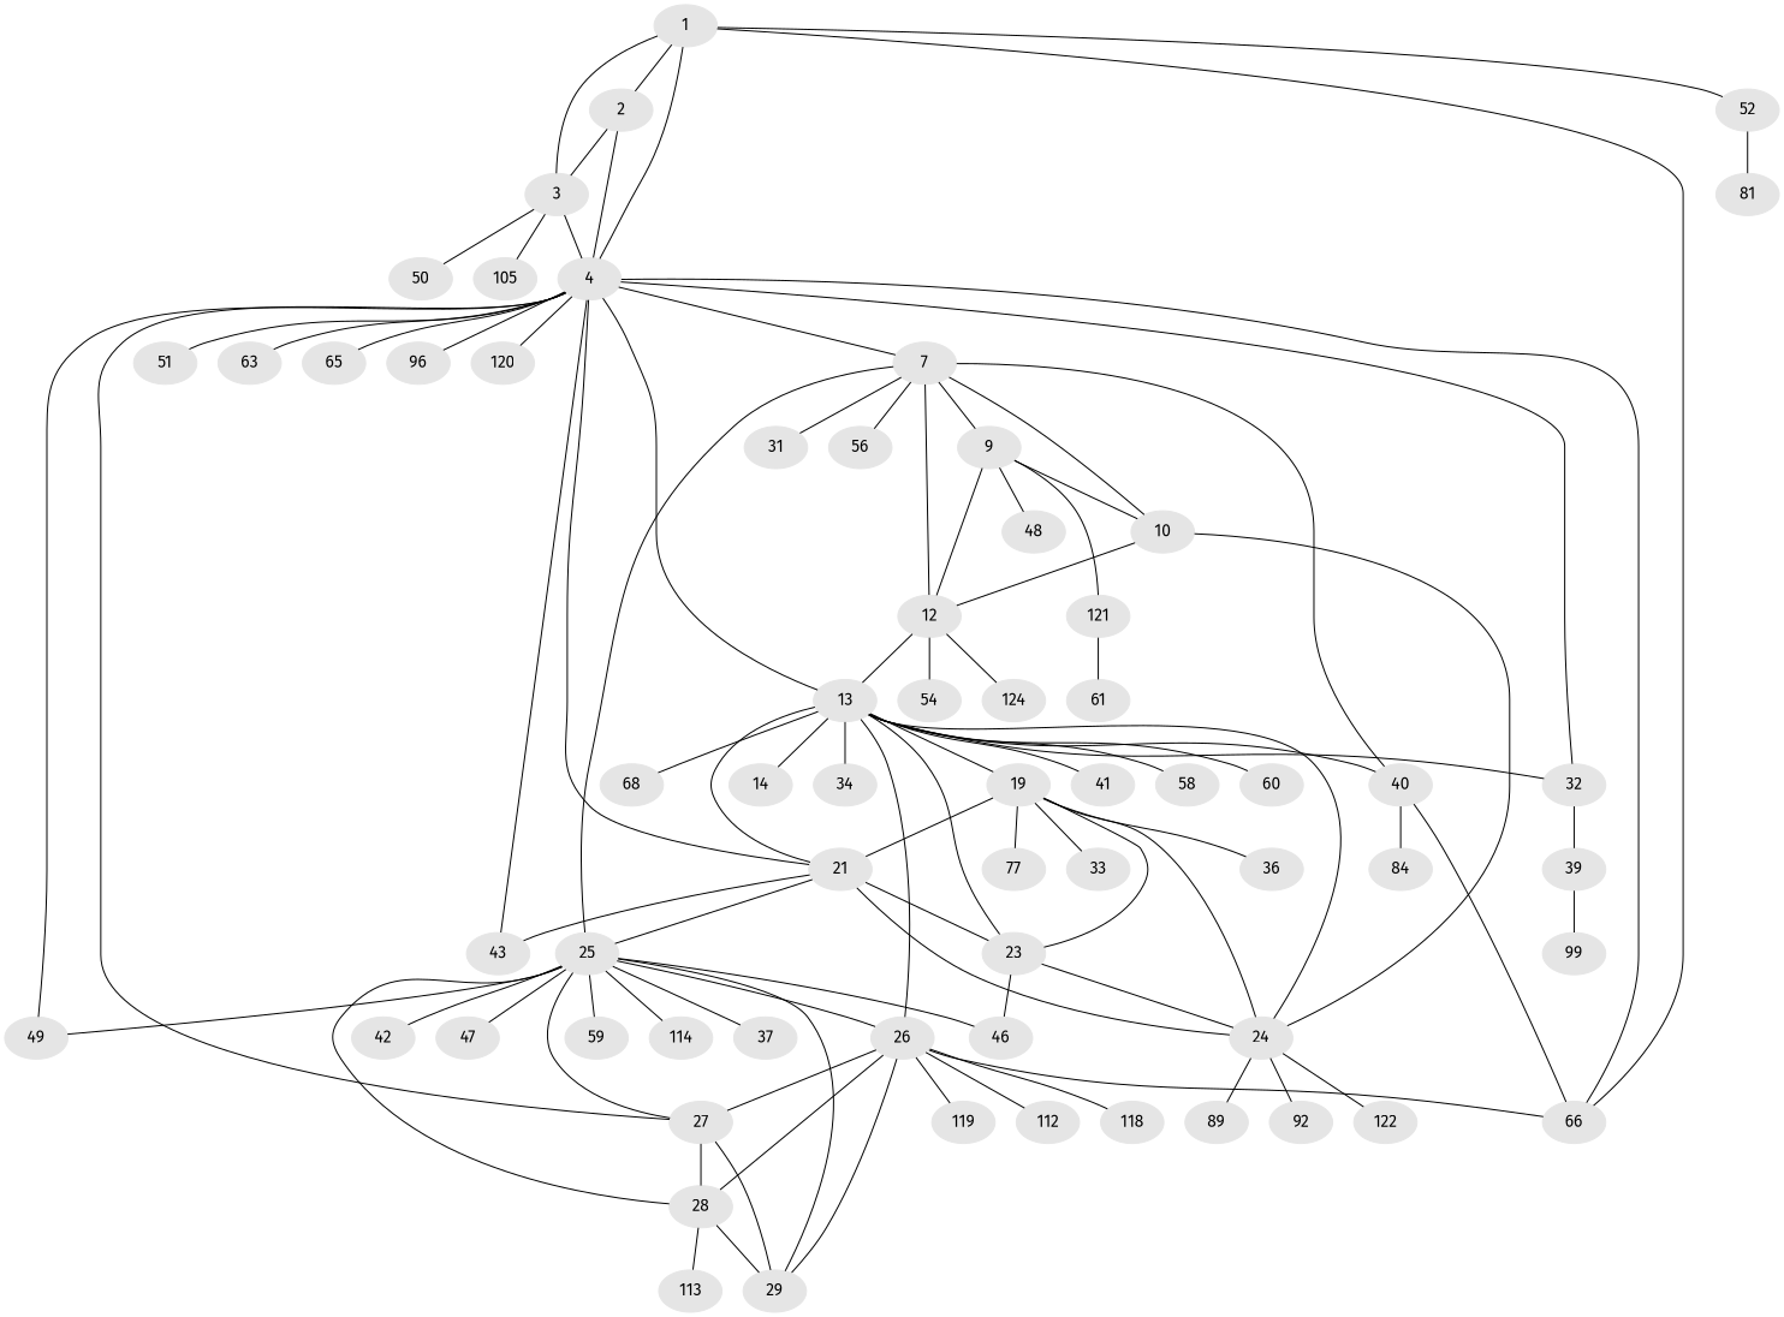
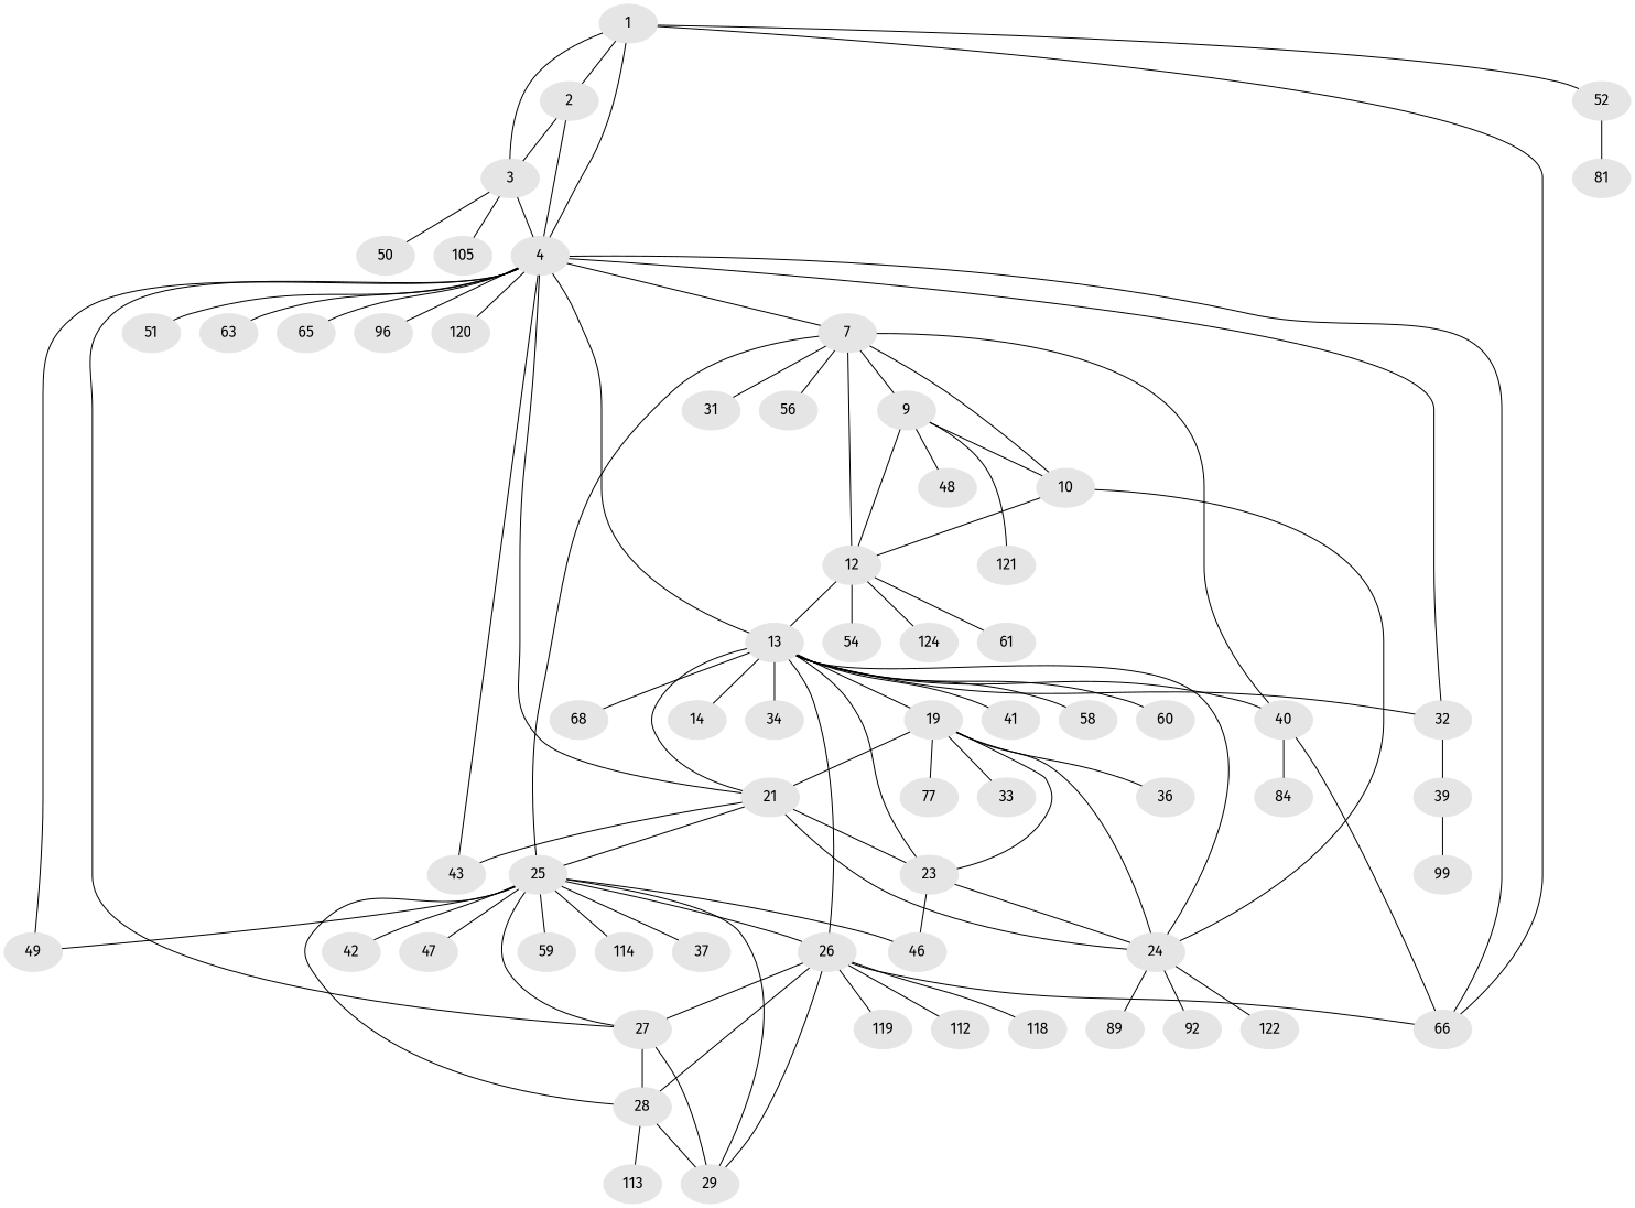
  graph {
    fontname="Fira Sans"
    node [color=gray90 fontname="Fira Sans" style=filled]
    edge [fontname="Fira Sans"]
    1
    2
    3 [super="+6"]
    4 [super="+5"]
    66 [super="+106+97+78"]
    52
    50
    105
    7 [super="+11+69+57+71+8"]
    13 [super="+15+20+83+125+110+16+62+45+17"]
    21 [super="+72+80+108+74+22+38+67+44"]
    27 [super="+101+30"]
    32
    43 [super="+79"]
    49
    51
    63
    65
    96
    120
    81
    9
    10 [super="+35"]
    12
    25
    31
    40
    56 [super="+85"]
    24
    14 [super="+86+95"]
    19
    23 [super="+64+55"]
    26
    34
    41
    58
    60 [super="+88"]
    68
    28
    29 [super="+73+103+75+109"]
    39
    48
    121
    54
    61
    124
    46
    37
    42
    47
    59
    114
    84
    89
    92
    122
    33
    36
    77
    112
    118
    119
    113
    99
    1 -- 2
    1 -- 3 [weight=2]
    1 -- 4 [weight=2]
    1 -- 66
    1 -- 52
    2 -- 3 [weight=2]
    2 -- 4 [weight=2]
    3 -- 4 [weight=4]
    3 -- 50
    3 -- 105
    4 -- 66
    4 -- 7 [weight=2]
    4 -- 13
    4 -- 21
    4 -- 27
    4 -- 32
    4 -- 43
    4 -- 49
    4 -- 51
    4 -- 63
    4 -- 65
    4 -- 96
    4 -- 120
    52 -- 81
    7 -- 9 [weight=3]
    7 -- 10 [weight=3]
    7 -- 12 [weight=3]
    7 -- 25
    7 -- 31
    7 -- 40
    7 -- 56
    13 -- 21 [weight=2]
    13 -- 32
    13 -- 40
    13 -- 24 [weight=2]
    13 -- 14 [weight=5]
    13 -- 19
    13 -- 23
    13 -- 26
    13 -- 34
    13 -- 41
    13 -- 58
    13 -- 60
    13 -- 68
    21 -- 43
    21 -- 25
    21 -- 24 [weight=2]
    21 -- 23 [weight=2]
    27 -- 28 [weight=2]
    27 -- 29 [weight=2]
    32 -- 39
    9 -- 10
    9 -- 12
    9 -- 48
    9 -- 121
    10 -- 12
    10 -- 24
    12 -- 13
    12 -- 54
-   121 -- 61
+   12 -- 61
    12 -- 124
    25 -- 27 [weight=2]
    25 -- 49
    25 -- 26
    25 -- 28
    25 -- 29
    25 -- 46
    25 -- 37
    25 -- 42
    25 -- 47
    25 -- 59
    25 -- 114
    40 -- 66
    40 -- 84
    24 -- 89
    24 -- 92
    24 -- 122
    19 -- 21 [weight=2]
    19 -- 24
    19 -- 23
    19 -- 33
    19 -- 36
    19 -- 77
    23 -- 24
    23 -- 46
    26 -- 66
    26 -- 27 [weight=2]
    26 -- 28
    26 -- 29
    26 -- 112
    26 -- 118
    26 -- 119
    28 -- 29
    28 -- 113
    39 -- 99
  }
